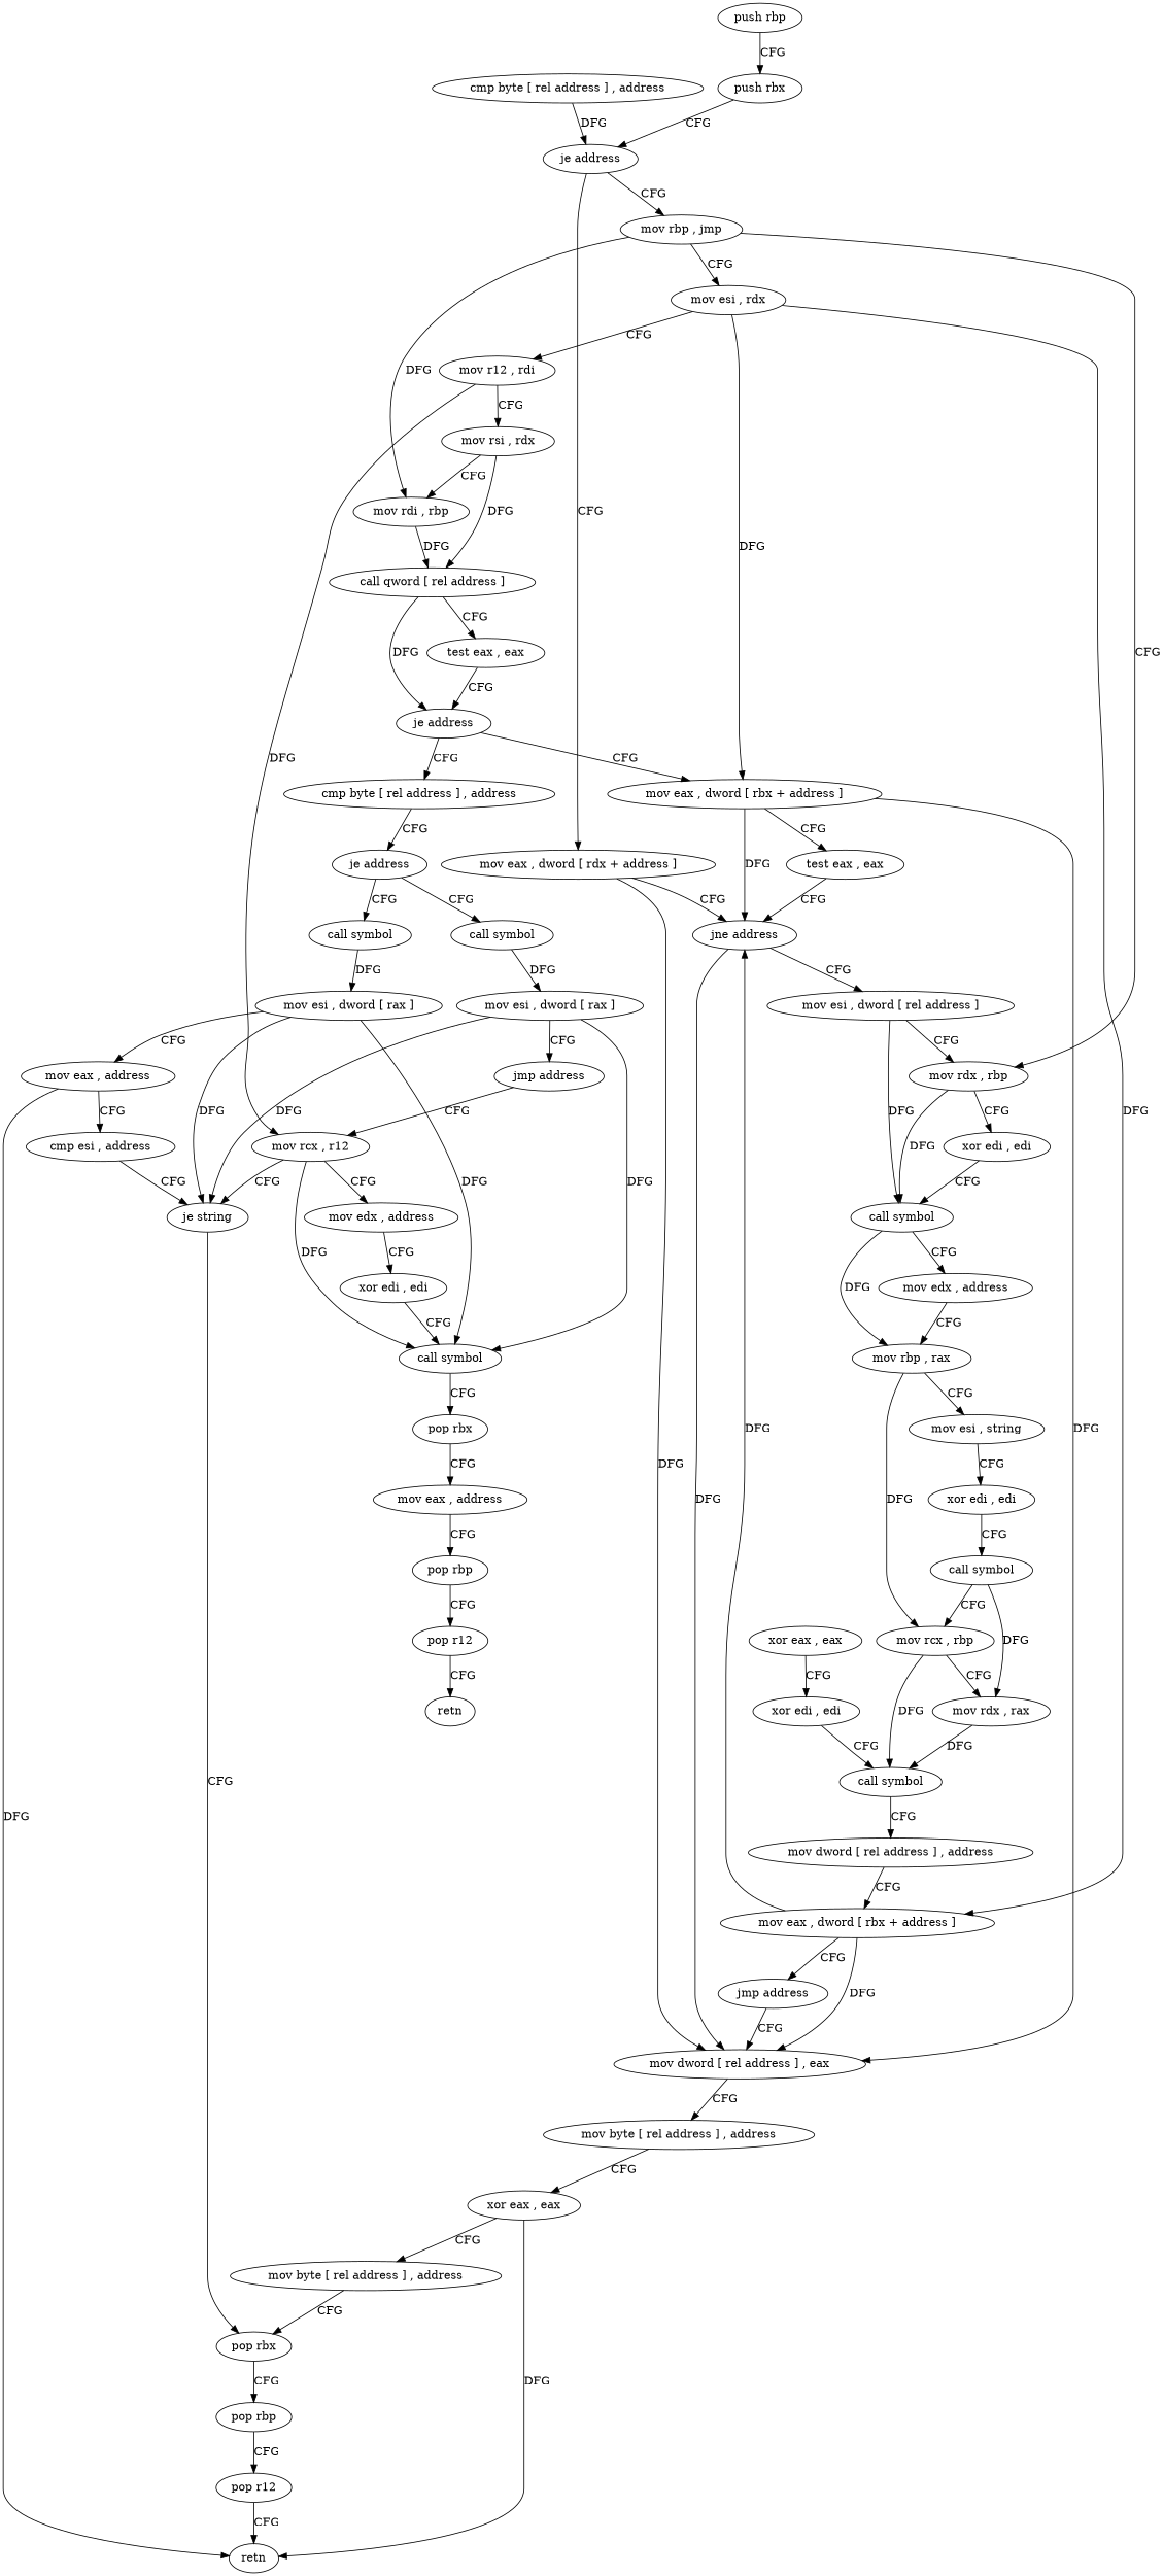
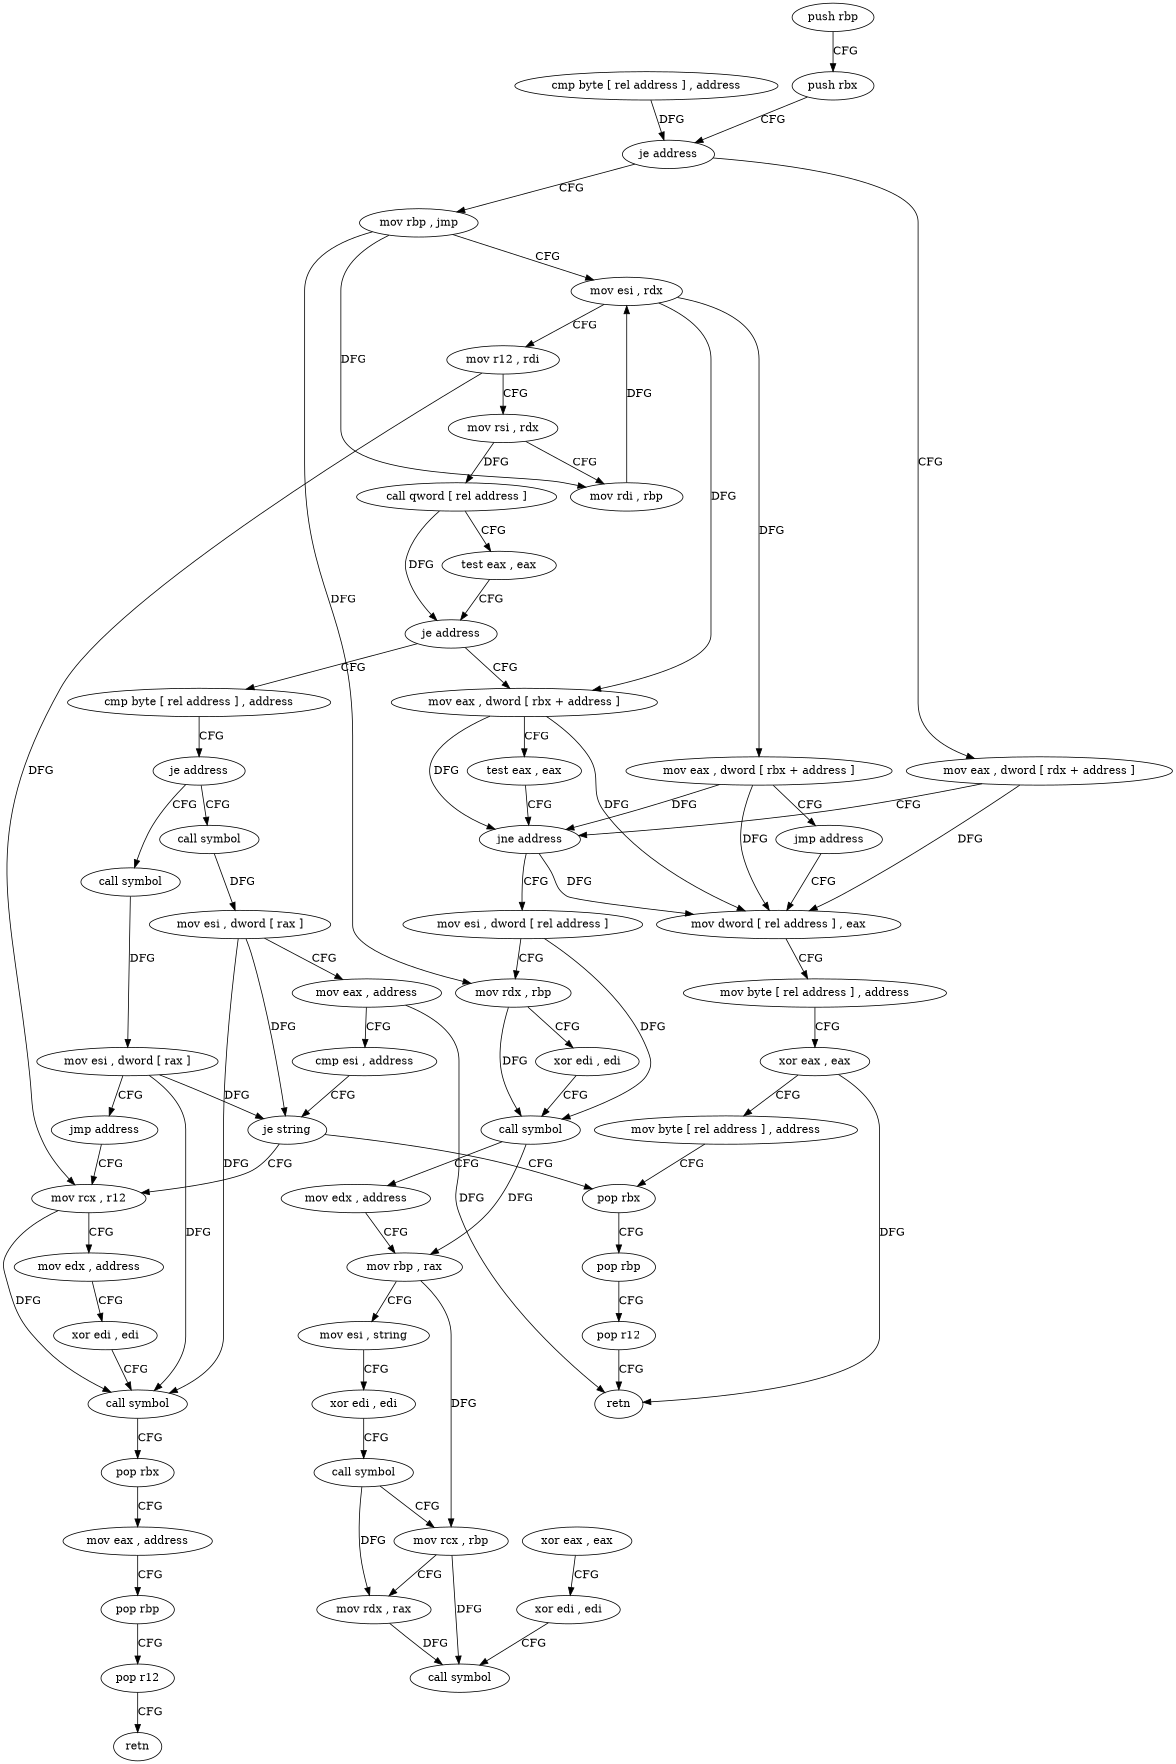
  digraph {
    n1 [label="cmp byte [ rel address ] , address"]
    n2 [label="je address"]
    n3 [label="mov rbp , jmp"]
    n4 [label="mov eax , dword [ rdx + address ]"]
    n5 [label="push rbp"]
    n6 [label="push rbx"]
    n7 [label="mov esi , rdx"]
    n8 [label="mov rdi , rbp"]
    n9 [label="mov rdx , rbp"]
    n10 [label="mov dword [ rel address ] , eax"]
    n11 [label="jne address"]
    n12 [label="mov r12 , rdi"]
    n13 [label="mov eax , dword [ rbx + address ]"]
    n14 [label="mov eax , dword [ rbx + address ]"]
    n15 [label="call qword [ rel address ]"]
    n16 [label="call symbol"]
    n17 [label="xor edi , edi"]
    n18 [label="mov byte [ rel address ] , address"]
    n19 [label="mov esi , dword [ rel address ]"]
    n20 [label="mov rsi , rdx"]
    n21 [label="mov rcx , r12"]
    n22 [label="test eax , eax"]
    n23 [label="jmp address"]
    n24 [label="call symbol"]
    n25 [label="mov edx , address"]
    n26 [label="test eax , eax"]
    n27 [label="je address"]
    n28 [label="cmp byte [ rel address ] , address"]
    n29 [label="je address"]
    n30 [label="call symbol"]
    n31 [label="call symbol"]
    n32 [label="xor eax , eax"]
    n33 [label="mov edx , address"]
    n34 [label="mov rbp , rax"]
    n35 [label="mov esi , dword [ rax ]"]
    n36 [label="mov esi , dword [ rax ]"]
    n37 [label="jmp address"]
    n38 [label="je string"]
    n39 [label="mov eax , address"]
    n40 [label="mov byte [ rel address ] , address"]
    n41 [label=retn]
    n42 [label="pop rbx"]
    n43 [label="pop rbp"]
    n44 [label="pop r12"]
    n45 [label="mov esi , string"]
    n46 [label="mov rcx , rbp"]
    n47 [label="xor edi , edi"]
    n48 [label="mov rdx , rax"]
    n49 [label="call symbol"]
    n50 [label="call symbol"]
-   n51 [label="mov dword [ rel address ] , address"]
    n52 [label="xor eax , eax"]
    n53 [label="xor edi , edi"]
    n54 [label="pop rbx"]
    n55 [label="xor edi , edi"]
    n56 [label="cmp esi , address"]
    n57 [label="mov eax , address"]
    n58 [label="pop rbp"]
    n59 [label="pop r12"]
    n60 [label=retn]
    n1 -> n2 [label=DFG]
    n2 -> n3 [label=CFG]
    n2 -> n4 [label=CFG]
    n3 -> n7 [label=CFG]
    n3 -> n8 [label=DFG]
-   n3 -> n9 [label=CFG]
+   n3 -> n9 [label=DFG]
    n4 -> n10 [label=DFG]
    n4 -> n11 [label=CFG]
    n5 -> n6 [label=CFG]
    n6 -> n2 [label=CFG]
    n7 -> n12 [label=CFG]
    n7 -> n13 [label=DFG]
    n7 -> n14 [label=DFG]
-   n8 -> n15 [label=DFG]
+   n8 -> n7 [label=DFG]
    n9 -> n16 [label=DFG]
    n9 -> n17 [label=CFG]
    n10 -> n18 [label=CFG]
    n11 -> n10 [label=DFG]
    n11 -> n19 [label=CFG]
    n12 -> n20 [label=CFG]
    n12 -> n21 [label=DFG]
    n13 -> n10 [label=DFG]
    n13 -> n11 [label=DFG]
    n13 -> n22 [label=CFG]
    n14 -> n10 [label=DFG]
    n14 -> n11 [label=DFG]
    n14 -> n23 [label=CFG]
    n15 -> n26 [label=CFG]
    n15 -> n27 [label=DFG]
    n16 -> n33 [label=CFG]
    n16 -> n34 [label=DFG]
    n17 -> n16 [label=CFG]
    n18 -> n32 [label=CFG]
    n19 -> n9 [label=CFG]
    n19 -> n16 [label=DFG]
    n20 -> n8 [label=CFG]
    n20 -> n15 [label=DFG]
    n21 -> n24 [label=DFG]
    n21 -> n25 [label=CFG]
    n22 -> n11 [label=CFG]
    n23 -> n10 [label=CFG]
    n24 -> n54 [label=CFG]
    n25 -> n55 [label=CFG]
    n26 -> n27 [label=CFG]
    n27 -> n13 [label=CFG]
    n27 -> n28 [label=CFG]
    n28 -> n29 [label=CFG]
    n29 -> n30 [label=CFG]
    n29 -> n31 [label=CFG]
    n30 -> n35 [label=DFG]
    n31 -> n36 [label=DFG]
    n32 -> n40 [label=CFG]
    n32 -> n41 [label=DFG]
    n33 -> n34 [label=CFG]
    n34 -> n45 [label=CFG]
    n34 -> n46 [label=DFG]
    n35 -> n24 [label=DFG]
    n35 -> n37 [label=CFG]
    n35 -> n38 [label=DFG]
    n36 -> n24 [label=DFG]
    n36 -> n38 [label=DFG]
    n36 -> n39 [label=CFG]
    n37 -> n21 [label=CFG]
-   n21 -> n38 [label=CFG]
+   n38 -> n21 [label=CFG]
    n38 -> n42 [label=CFG]
    n39 -> n41 [label=DFG]
    n39 -> n56 [label=CFG]
    n40 -> n42 [label=CFG]
    n42 -> n43 [label=CFG]
    n43 -> n44 [label=CFG]
    n44 -> n41 [label=CFG]
    n45 -> n47 [label=CFG]
    n46 -> n48 [label=CFG]
    n46 -> n49 [label=DFG]
    n47 -> n50 [label=CFG]
    n48 -> n49 [label=DFG]
-   n49 -> n51 [label=CFG]
    n50 -> n46 [label=CFG]
    n50 -> n48 [label=DFG]
-   n51 -> n14 [label=CFG]
    n52 -> n53 [label=CFG]
    n53 -> n49 [label=CFG]
    n54 -> n57 [label=CFG]
    n55 -> n24 [label=CFG]
    n56 -> n38 [label=CFG]
    n57 -> n58 [label=CFG]
    n58 -> n59 [label=CFG]
    n59 -> n60 [label=CFG]
  }
